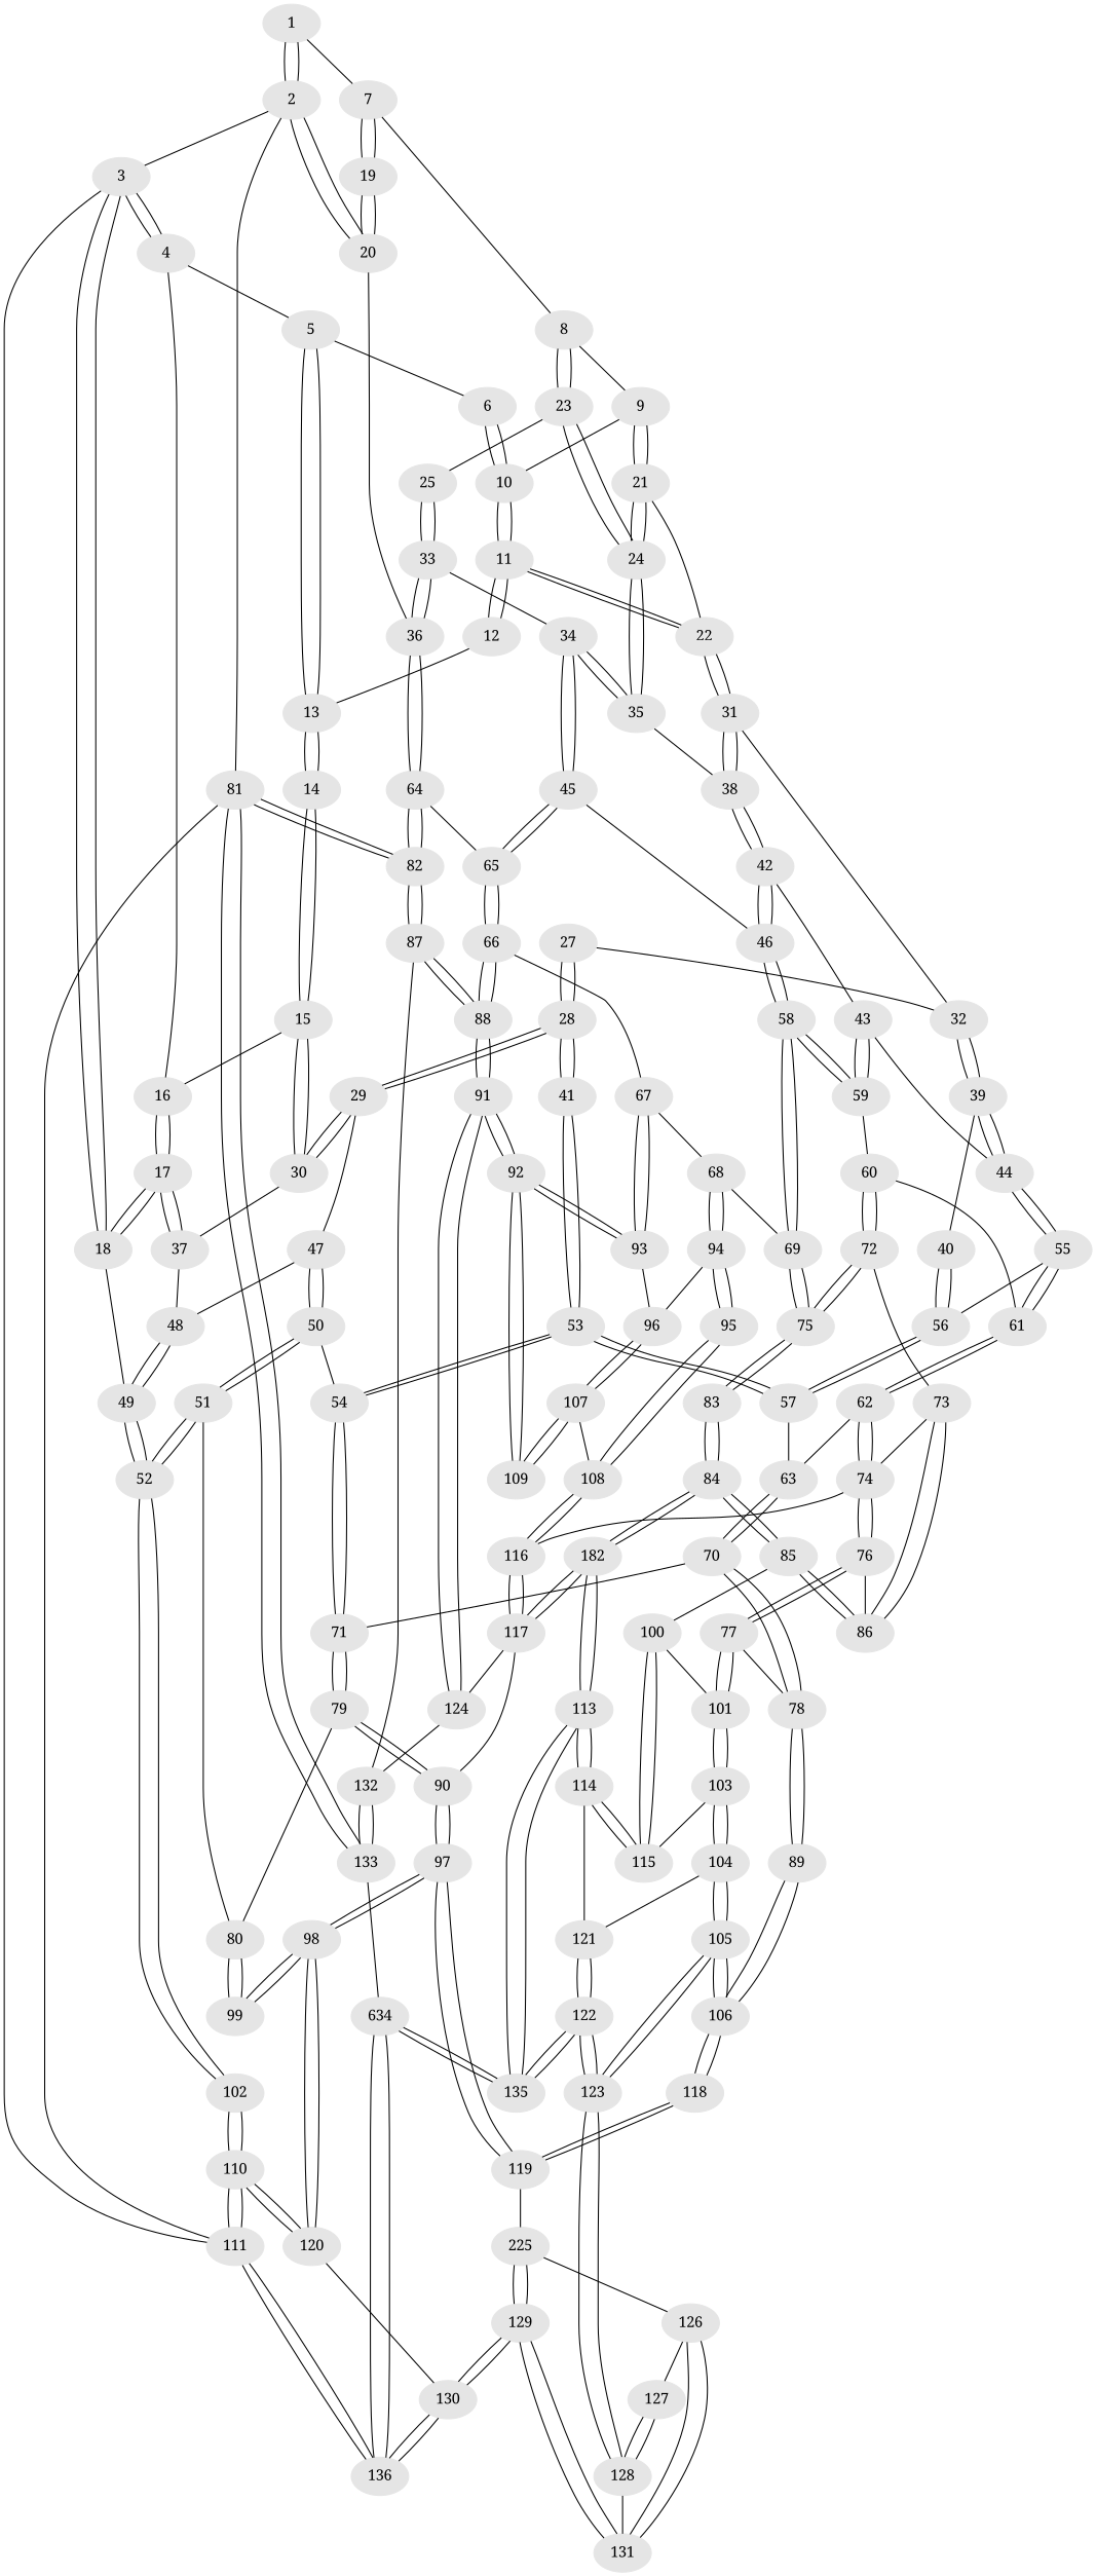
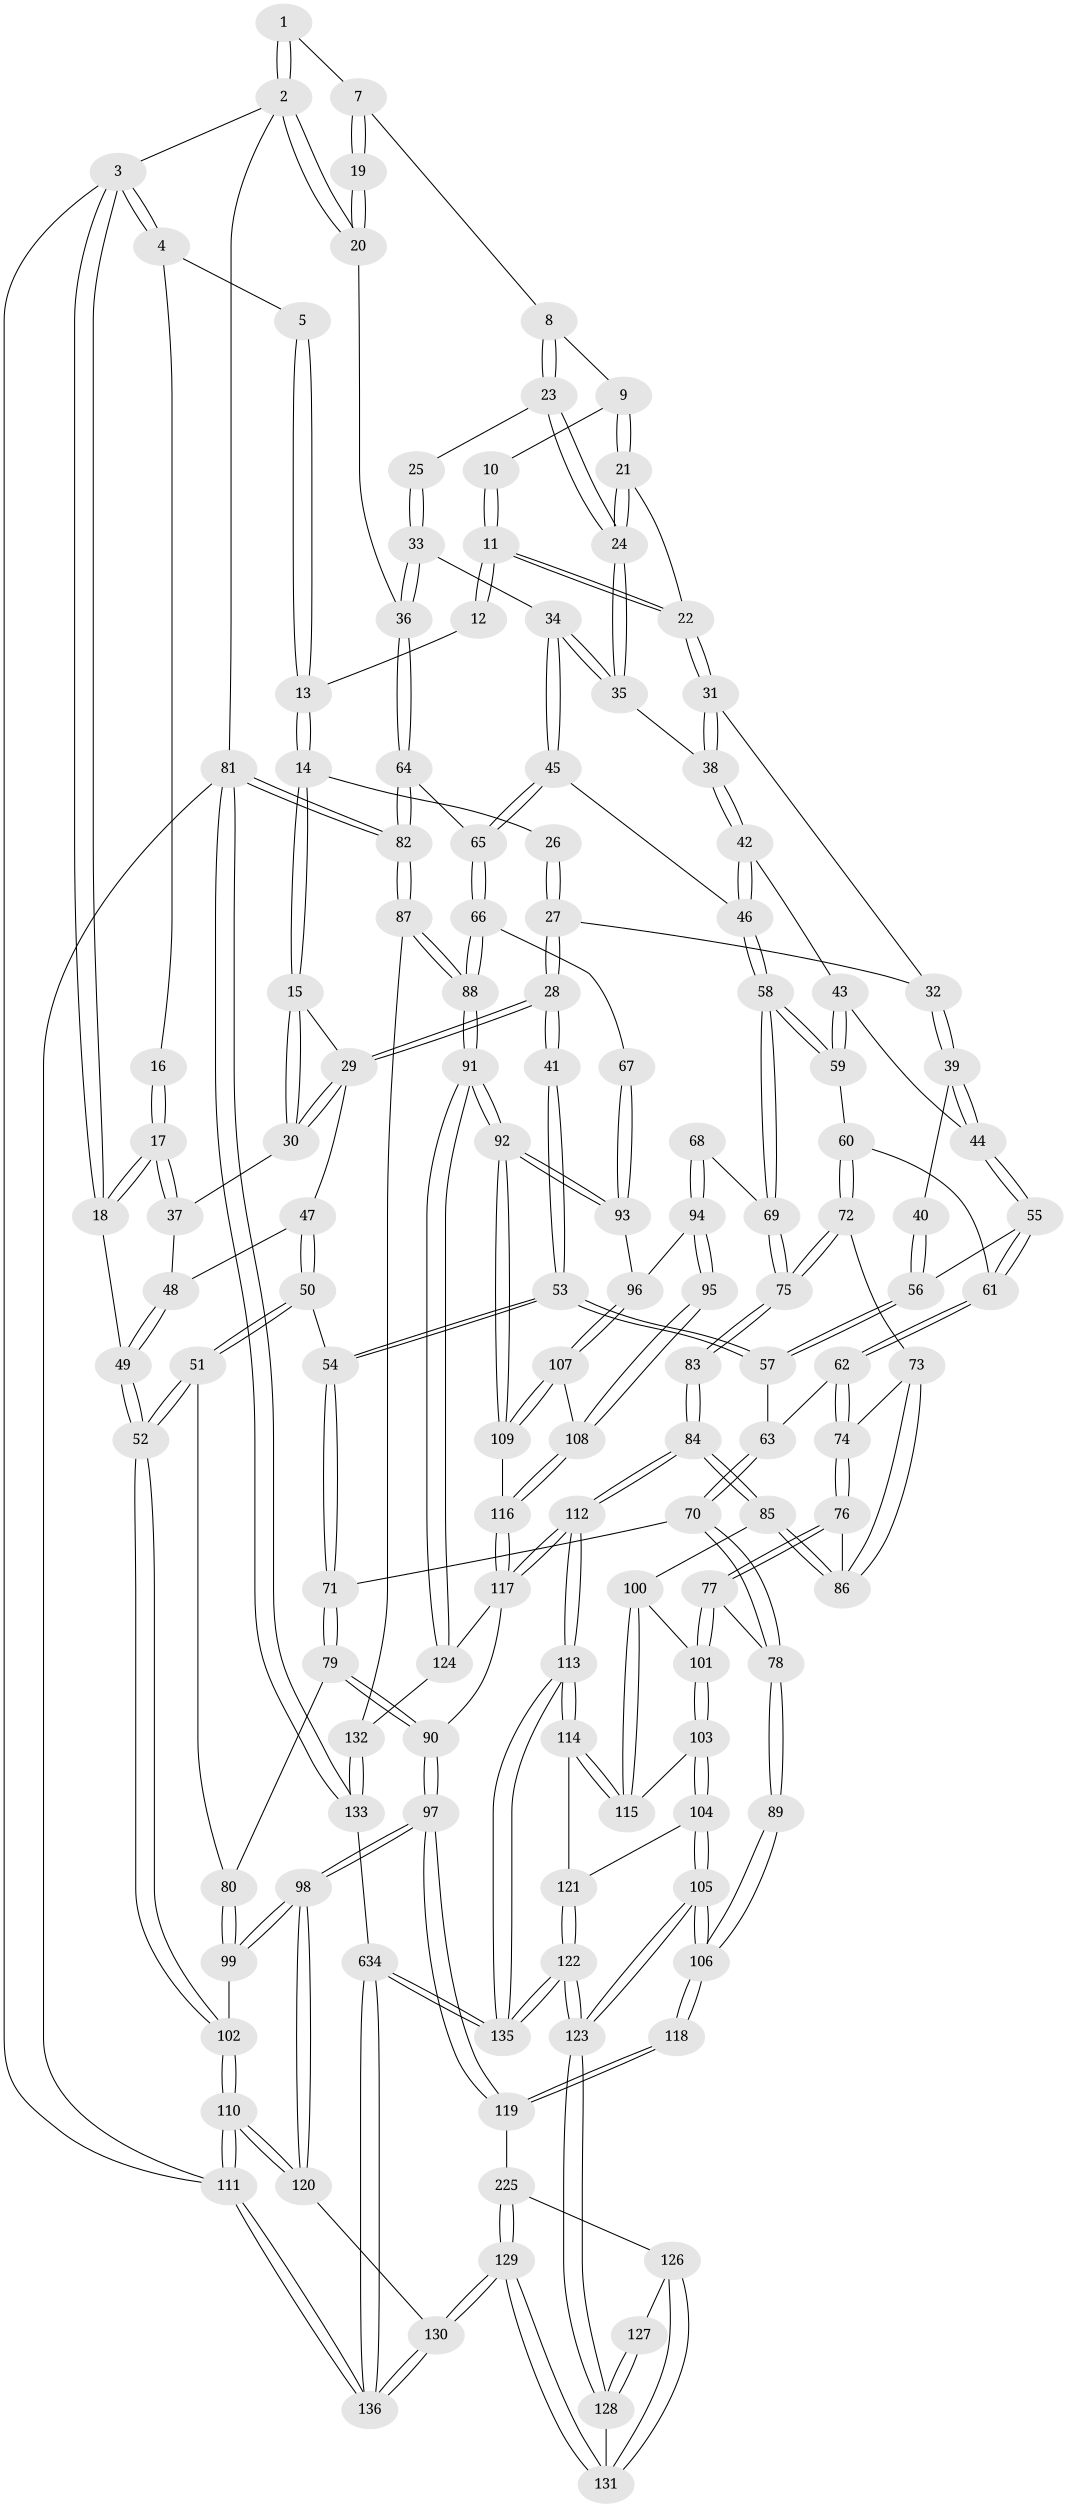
  graph {
    fontname="Noto Serif"
    node [color=gray90 fontname="Noto Serif" style=filled]
    edge [fontname="Noto Serif"]
    1
    2
    7
    3
    20
    81
    8
    19
    4
    18
    111
    36
    82
    133
    5
    16
    49
    136
-   6
    13
    17
    10
    14
    11
    9
    23
    21
    25
    24
    22
    12
    31
+   26
    27
    15
    30
    37
    48
    52
    33
    64
    35
    32
    38
    34
    28
    29
    41
    39
    47
    53
    50
    42
    40
    44
    45
    46
    65
    43
    56
    55
    57
    54
    59
    58
    60
    61
    66
    69
    51
    102
    80
    71
    99
    110
    63
    79
    62
    70
    75
    72
    73
    74
    76
    78
    87
    67
    88
    68
    93
    91
    94
    96
    95
    83
    89
    90
    86
    77
    84
    101
    103
    106
    97
    n105 [label=634]
    132
    85
-   112 [label=182]
+   112
    108
    100
    113
    117
    115
    92
    124
    118
    98
    119
    109
    116
    107
    120
    n123 [label=225]
    130
    104
    105
    121
    123
    122
    128
    114
    135
    126
    129
    131
    127
    1 -- 2
    1 -- 2
    1 -- 7
    2 -- 3
    2 -- 20
    2 -- 20
    2 -- 81
    7 -- 8
    7 -- 19
    7 -- 19
    3 -- 4
    3 -- 4
    3 -- 18
    3 -- 18
    3 -- 111
    20 -- 36
    81 -- 111
    81 -- 82
    81 -- 82
    81 -- 133
    81 -- 133
    8 -- 9
    8 -- 23
    8 -- 23
    19 -- 20
    19 -- 20
    4 -- 5
    4 -- 16
    18 -- 49
    111 -- 136
    111 -- 136
    36 -- 64
    36 -- 64
    82 -- 87
    82 -- 87
    133 -- n105
-   5 -- 6
    5 -- 13
    5 -- 13
    16 -- 17
    16 -- 17
    49 -- 52
    49 -- 52
-   6 -- 10
-   6 -- 10
    13 -- 14
    13 -- 14
    17 -- 18
    17 -- 18
    17 -- 37
    17 -- 37
    10 -- 11
    10 -- 11
+   14 -- 26
    14 -- 15
    14 -- 15
    11 -- 22
    11 -- 22
    11 -- 12
    11 -- 12
    9 -- 10
    9 -- 21
    9 -- 21
    23 -- 25
    23 -- 24
    23 -- 24
    21 -- 24
    21 -- 24
    21 -- 22
    25 -- 33
    25 -- 33
    24 -- 35
    24 -- 35
    22 -- 31
    22 -- 31
    12 -- 13
    31 -- 32
    31 -- 38
    31 -- 38
+   26 -- 27
+   26 -- 27
    27 -- 32
    27 -- 28
    27 -- 28
-   15 -- 16
+   15 -- 29
    15 -- 30
    15 -- 30
    30 -- 37
    37 -- 48
    48 -- 49
    48 -- 49
    52 -- 102
    52 -- 102
    33 -- 36
    33 -- 36
    33 -- 34
    64 -- 82
    64 -- 82
    64 -- 65
    35 -- 38
    32 -- 39
    32 -- 39
    38 -- 42
    38 -- 42
    34 -- 35
    34 -- 35
    34 -- 45
    34 -- 45
    28 -- 29
    28 -- 29
    28 -- 41
    28 -- 41
    29 -- 30
    29 -- 30
    29 -- 47
    41 -- 53
    41 -- 53
    39 -- 40
    39 -- 44
    39 -- 44
    47 -- 48
    47 -- 50
    47 -- 50
    53 -- 57
    53 -- 57
    53 -- 54
    53 -- 54
    50 -- 54
    50 -- 51
    50 -- 51
    42 -- 46
    42 -- 46
    42 -- 43
    40 -- 56
    40 -- 56
    44 -- 55
    44 -- 55
    45 -- 46
    45 -- 65
    45 -- 65
    46 -- 58
    46 -- 58
    65 -- 66
    65 -- 66
    43 -- 44
    43 -- 59
    43 -- 59
    56 -- 57
    56 -- 57
    55 -- 56
    55 -- 61
    55 -- 61
    57 -- 63
    54 -- 71
    54 -- 71
    59 -- 60
    58 -- 59
    58 -- 59
    58 -- 69
    58 -- 69
    60 -- 61
    60 -- 72
    60 -- 72
    61 -- 62
    61 -- 62
    66 -- 67
    66 -- 88
    66 -- 88
    69 -- 75
    69 -- 75
    51 -- 52
    51 -- 52
    51 -- 80
    102 -- 110
    102 -- 110
    80 -- 99
    80 -- 99
    71 -- 79
    71 -- 79
+   99 -- 102
    110 -- 111
    110 -- 111
    110 -- 120
    110 -- 120
    63 -- 70
    63 -- 70
    79 -- 80
    79 -- 90
    79 -- 90
    62 -- 63
    62 -- 74
    62 -- 74
    70 -- 71
    70 -- 78
    70 -- 78
    75 -- 83
    75 -- 83
    72 -- 75
    72 -- 75
    72 -- 73
    73 -- 74
    73 -- 86
    73 -- 86
    74 -- 76
    74 -- 76
    76 -- 86
    76 -- 77
    76 -- 77
    78 -- 89
    78 -- 89
    87 -- 88
    87 -- 88
    87 -- 132
-   67 -- 68
    67 -- 93
    67 -- 93
    88 -- 91
    88 -- 91
    68 -- 69
    68 -- 94
    68 -- 94
    93 -- 96
    91 -- 92
    91 -- 92
    91 -- 124
    91 -- 124
    94 -- 96
    94 -- 95
    94 -- 95
    96 -- 107
    96 -- 107
    95 -- 108
    95 -- 108
    83 -- 84
    83 -- 84
    89 -- 106
    89 -- 106
    90 -- 97
    90 -- 97
    77 -- 78
    77 -- 101
    77 -- 101
    84 -- 85
    84 -- 85
    84 -- 112
    84 -- 112
    101 -- 103
    101 -- 103
    103 -- 115
    103 -- 104
    103 -- 104
    106 -- 118
    106 -- 118
    97 -- 98
    97 -- 98
    97 -- 119
    97 -- 119
    n105 -- 136
    n105 -- 136
    n105 -- 135
    n105 -- 135
    132 -- 133
    132 -- 133
    85 -- 86
    85 -- 86
    85 -- 100
    112 -- 113
    112 -- 113
    112 -- 117
    112 -- 117
    108 -- 116
    108 -- 116
    100 -- 101
    100 -- 115
    100 -- 115
    113 -- 114
    113 -- 114
    113 -- 135
    113 -- 135
    117 -- 90
    117 -- 124
    92 -- 93
    92 -- 93
    92 -- 109
    92 -- 109
    124 -- 132
    118 -- 119
    118 -- 119
    98 -- 99
    98 -- 99
    98 -- 120
    98 -- 120
    119 -- n123
-   74 -- 116
+   109 -- 116
    116 -- 117
    116 -- 117
    107 -- 108
    107 -- 109
    107 -- 109
    120 -- 130
    n123 -- 126
    n123 -- 129
    n123 -- 129
    130 -- 136
    130 -- 136
    104 -- 105
    104 -- 105
    104 -- 121
    105 -- 106
    105 -- 106
    105 -- 123
    105 -- 123
    121 -- 122
    121 -- 122
    123 -- 128
    123 -- 128
    122 -- 123
    122 -- 123
    122 -- 135
    122 -- 135
    128 -- 131
    114 -- 115
    114 -- 115
    114 -- 121
    126 -- 131
    126 -- 131
    126 -- 127
    129 -- 130
    129 -- 130
    129 -- 131
    129 -- 131
    127 -- 128
    127 -- 128
  }
